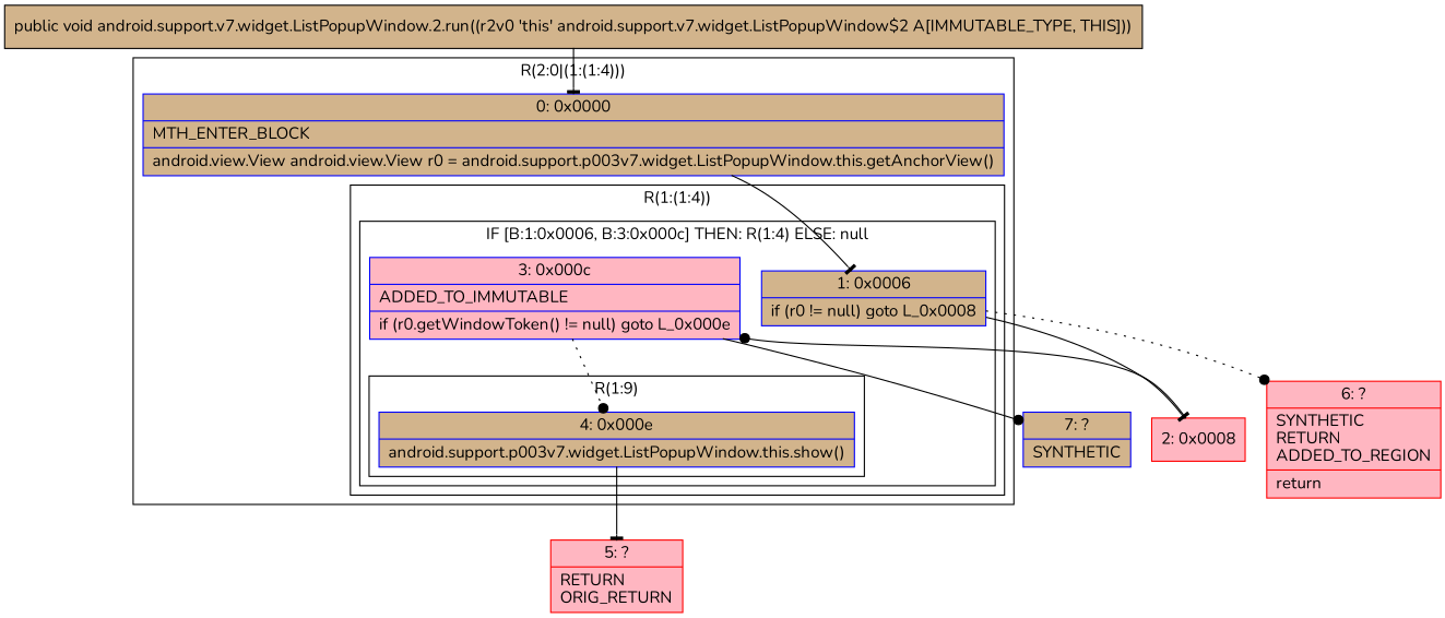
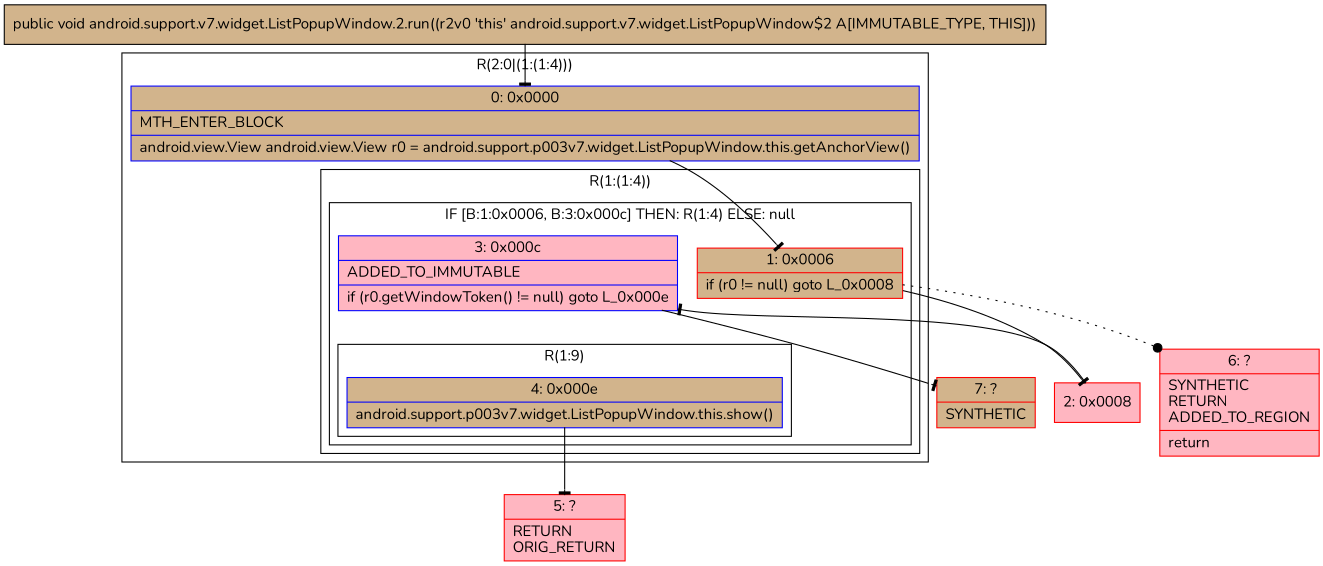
  digraph {
    fontname=Nunito
    node [color=blue fillcolor=tan fontname=Nunito shape=record style=filled]
    edge [arrowhead=tee fontname=Nunito style=solid]
    n1 [label="{4\:\ 0x000e|android.support.p003v7.widget.ListPopupWindow.this.show()\l}"]
-   n2 [label="{1\:\ 0x0006|if (r0 != null) goto L_0x0008\l}"]
+   n2 [color=red label="{1\:\ 0x0006|if (r0 != null) goto L_0x0008\l}"]
    n3 [fillcolor=lightpink label="{3\:\ 0x000c|ADDED_TO_IMMUTABLE\l|if (r0.getWindowToken() != null) goto L_0x000e\l}"]
    n4 [label="{0\:\ 0x0000|MTH_ENTER_BLOCK\l|android.view.View android.view.View r0 = android.support.p003v7.widget.ListPopupWindow.this.getAnchorView()\l}"]
    n5 [color=red fillcolor=lightpink label="{5\:\ ?|RETURN\lORIG_RETURN\l}"]
    n6 [color=red fillcolor=lightpink label="{2\:\ 0x0008}"]
    n7 [color=red fillcolor=lightpink label="{6\:\ ?|SYNTHETIC\lRETURN\lADDED_TO_REGION\l|return\l}"]
-   n8 [label="{7\:\ ?|SYNTHETIC\l}"]
+   n8 [color=red label="{7\:\ ?|SYNTHETIC\l}"]
    n9 [label="{public void android.support.v7.widget.ListPopupWindow.2.run((r2v0 'this' android.support.v7.widget.ListPopupWindow$2 A[IMMUTABLE_TYPE, THIS])) }" color=""]
    subgraph cluster_1 {
      label="R(2:0|(1:(1:4)))"
      n4
      subgraph cluster_2 {
        label="R(1:(1:4))"
        subgraph cluster_3 {
          label="IF [B:1:0x0006, B:3:0x000c] THEN: R(1:4) ELSE: null"
          n2
          n3
          subgraph cluster_4 {
            label="R(1:9)"
            n1
          }
        }
      }
    }
    n1 -> n5
    n2 -> n6
    n2 -> n7 [arrowhead=dot style=dotted]
-   n3 -> n1 [arrowhead=dot style=dotted]
-   n3 -> n8 [arrowhead=dot]
+   n3 -> n8
    n4 -> n2
-   n6 -> n3 [arrowhead=dot]
+   n6 -> n3
    n9 -> n4
  }
